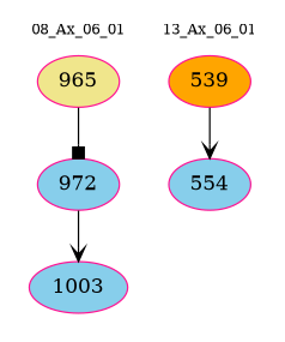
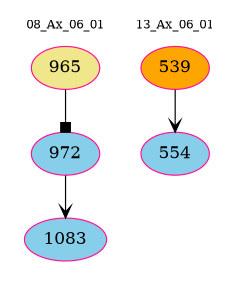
  digraph {
    node [color=deeppink fillcolor=skyblue style=filled]
    edge [arrowhead=vee color=black]
    n1 [label=972]
    n2 [fillcolor=khaki label=965]
-   n3 [label=1003]
+   n3 [label=1083]
    n4 [fillcolor=orange label=539]
    n5 [label=554]
    subgraph cluster_1 {
      color=white
      fontsize=10
      label="08_Ax_06_01"
      n1
      n2
      n3
    }
    subgraph cluster_2 {
      color=white
      fontsize=10
      label="13_Ax_06_01"
      n4
      n5
    }
    n1 -> n3
    n2 -> n1 [arrowhead=box]
    n4 -> n5
  }
